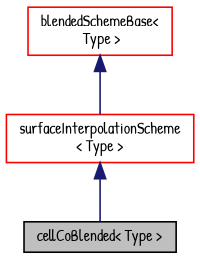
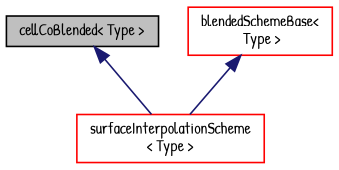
  digraph {
    fontname="Patrick Hand"
    node [color=red fontname="Patrick Hand" fontsize=10 shape=record]
    edge [color=midnightblue dir=back fontname="Patrick Hand" fontsize=10 labelfontname=Helvetica labelfontsize=10 style=solid]
    n1 [color=black fillcolor=grey75 fontcolor=black height=0.2 label="cellCoBlended\< Type \>" style=filled width=0.4]
    n2 [height=0.2 label="surfaceInterpolationScheme\l\< Type \>" width=0.4]
    n3 [height=0.2 label="blendedSchemeBase\<\l Type \>" width=0.4]
-   n2 -> n1
+   n1 -> n2
    n3 -> n2
  }
